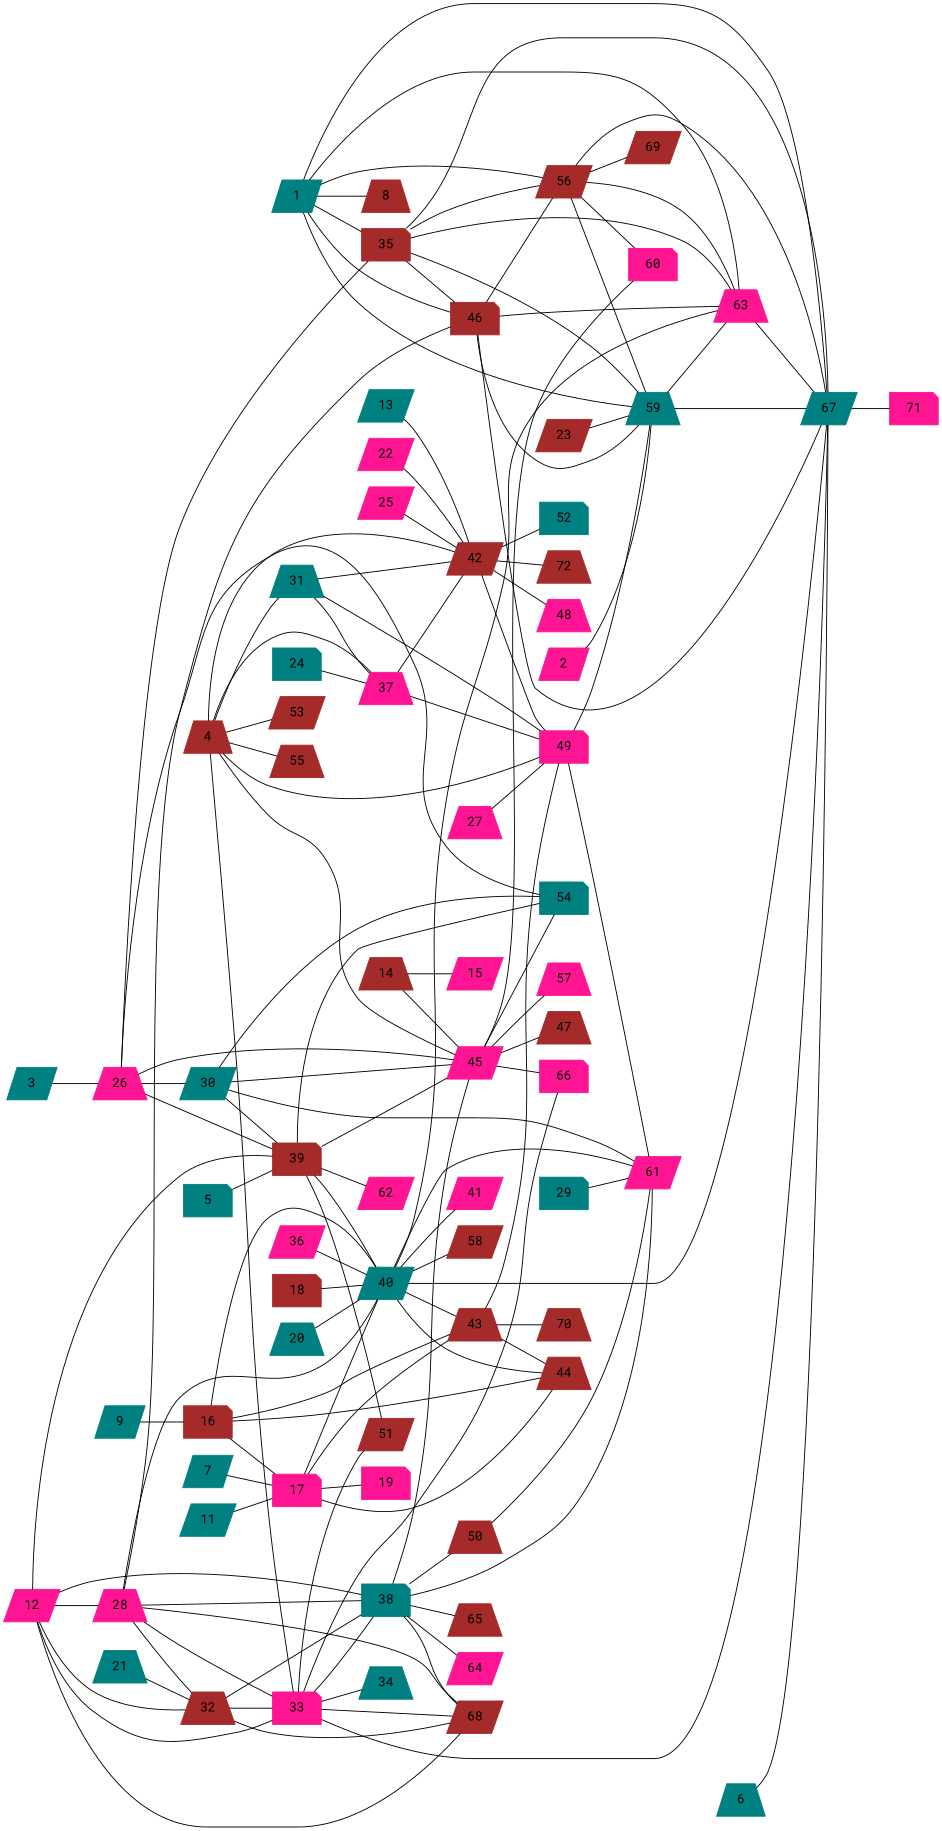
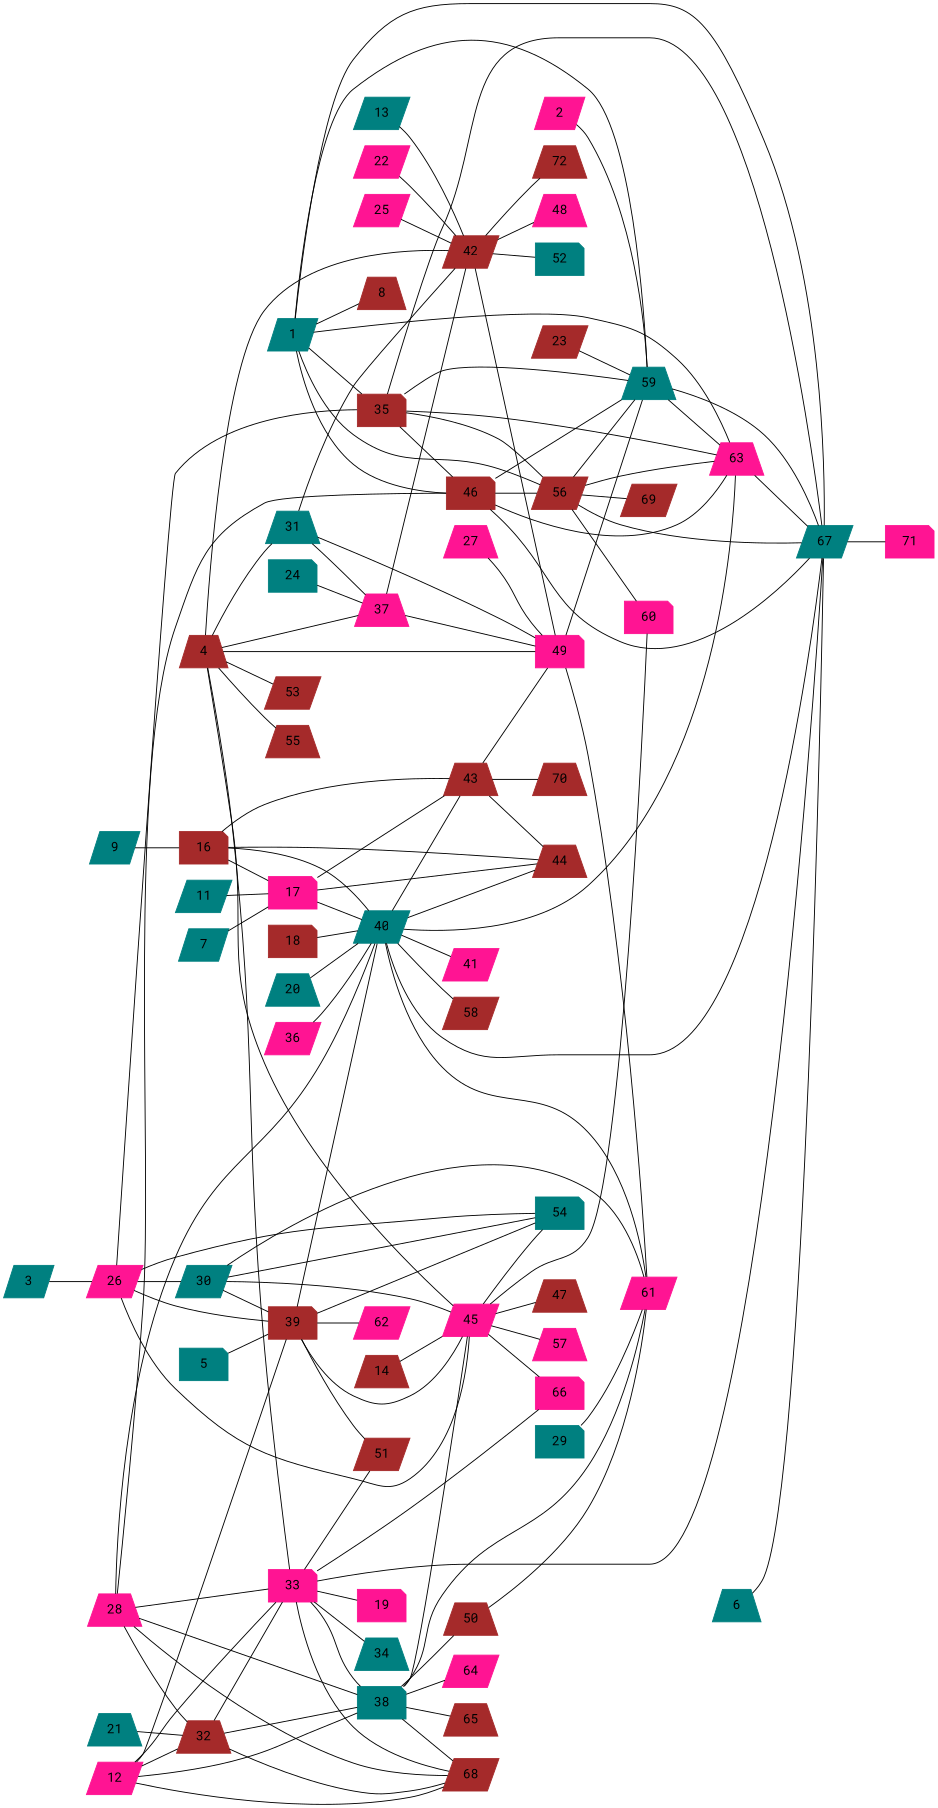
  graph {
    fontname="Roboto Mono"
    rankdir=LR
    node [color=brown fontname="Roboto Mono" shape=parallelogram style=filled]
    edge [fontname="Roboto Mono" weight=1.0]
    1 [color=teal]
    8 [shape=trapezium]
    35 [shape=note]
    46 [shape=note]
    56
    59 [color=teal shape=trapezium]
    63 [color=deeppink shape=trapezium]
    67 [color=teal]
    60 [color=deeppink shape=note]
    69
    71 [color=deeppink shape=note]
    2 [color=deeppink]
    3 [color=teal]
-   26 [color=deeppink shape=trapezium]
+   26 [color=deeppink]
    45 [color=deeppink]
    39 [shape=note]
    30 [color=teal]
    54 [color=teal shape=note]
    4 [shape=trapezium]
    31 [color=teal shape=trapezium]
    33 [color=deeppink shape=note]
    37 [color=deeppink shape=trapezium]
    42
    49 [color=deeppink shape=note]
    53
    55 [shape=trapezium]
    38 [color=teal shape=note]
    68
    34 [color=teal shape=trapezium]
    51
    66 [color=deeppink shape=note]
    48 [color=deeppink shape=trapezium]
    52 [color=teal shape=note]
    72 [shape=trapezium]
    47 [shape=trapezium]
    57 [color=deeppink shape=trapezium]
    61 [color=deeppink]
    5 [color=teal shape=note]
    40 [color=teal]
    62 [color=deeppink]
    6 [color=teal shape=trapezium]
    7 [color=teal]
    17 [color=deeppink shape=note]
    43 [shape=trapezium]
    44 [shape=trapezium]
    19 [color=deeppink shape=note]
    9 [color=teal]
    16 [shape=note]
    11 [color=teal]
    12 [color=deeppink]
    28 [color=deeppink shape=trapezium]
    32 [shape=trapezium]
    50 [shape=trapezium]
    64 [color=deeppink]
    65 [shape=trapezium]
    13 [color=teal]
    14 [shape=trapezium]
-   15 [color=deeppink]
    41 [color=deeppink]
    58
    70 [shape=trapezium]
    18 [shape=note]
    20 [color=teal shape=trapezium]
    21 [color=teal shape=trapezium]
    22 [color=deeppink]
    23
    24 [color=teal shape=note]
    25 [color=deeppink]
    27 [color=deeppink shape=trapezium]
    29 [color=teal shape=note]
    36 [color=deeppink]
    1 -- 8
    1 -- 35
    1 -- 46
    1 -- 56
    1 -- 59
    1 -- 63
    1 -- 67
    35 -- 46
    35 -- 56
    35 -- 59
    35 -- 63
    35 -- 67
    46 -- 56
    46 -- 59
    46 -- 63
    46 -- 67
    56 -- 59
    56 -- 63
    56 -- 67
    56 -- 60
    56 -- 69
    59 -- 63
    59 -- 67
    63 -- 67
    67 -- 71
    2 -- 59
    3 -- 26
    26 -- 35
    26 -- 45
    26 -- 39
    26 -- 30 [weight=3.0]
    26 -- 54
    45 -- 60
    45 -- 54
    45 -- 66
    45 -- 47
    45 -- 57
    39 -- 45
    39 -- 54
    39 -- 51
    39 -- 40
    39 -- 62
    30 -- 45 [weight=3.0]
    30 -- 39 [weight=3.0]
    30 -- 54 [weight=3.0]
    30 -- 61
    4 -- 45
    4 -- 31 [weight=2.0]
    4 -- 33
    4 -- 37 [weight=2.0]
    4 -- 42 [weight=2.0]
    4 -- 49 [weight=4.0]
    4 -- 53
    4 -- 55
    31 -- 37
    31 -- 42
    31 -- 49 [weight=2.0]
    33 -- 67
    33 -- 38 [weight=2.0]
    33 -- 68
    33 -- 34
    33 -- 51
    33 -- 66
    37 -- 42
    37 -- 49 [weight=2.0]
    42 -- 49 [weight=2.0]
    42 -- 48
    42 -- 52
    42 -- 72
    49 -- 59
    49 -- 61
    38 -- 45 [weight=2.0]
    38 -- 68 [weight=2.0]
    38 -- 61
    38 -- 50
    38 -- 64
    38 -- 65
    5 -- 39
    40 -- 63
    40 -- 67
    40 -- 61
    40 -- 43 [weight=3.0]
    40 -- 44 [weight=3.0]
    40 -- 41
    40 -- 58
    6 -- 67
    7 -- 17
    17 -- 40 [weight=3.0]
    17 -- 43
    17 -- 44
-   17 -- 19
+   33 -- 19
    43 -- 49
    43 -- 44
    43 -- 70
    9 -- 16
    16 -- 40 [weight=3.0]
    16 -- 17
    16 -- 43
    16 -- 44
    11 -- 17
    12 -- 39
    12 -- 33
    12 -- 38 [weight=2.0]
    12 -- 68
-   12 -- 28
    12 -- 32
    28 -- 46
    28 -- 33
    28 -- 38 [weight=2.0]
    28 -- 68
    28 -- 40 [weight=2.0]
    28 -- 32
    32 -- 33
    32 -- 38 [weight=2.0]
    32 -- 68
    50 -- 61
    13 -- 42
    14 -- 45
-   14 -- 15
    18 -- 40
    20 -- 40
    21 -- 32
    22 -- 42
    23 -- 59
    24 -- 37
    25 -- 42
    27 -- 49
    29 -- 61
    36 -- 40
  }
